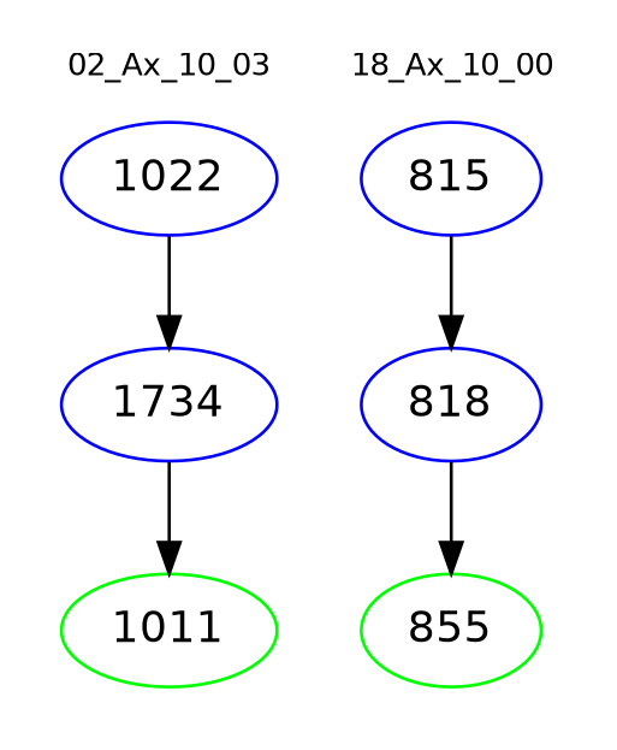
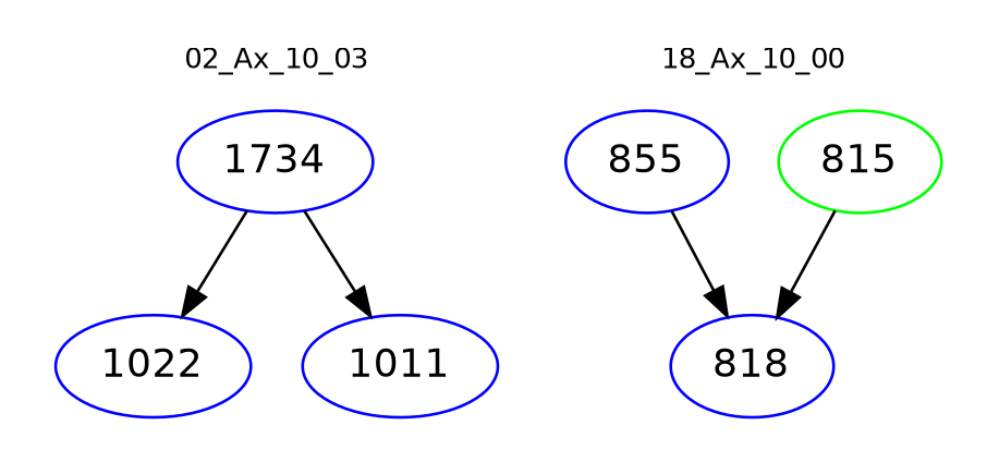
  digraph {
    fontname="DejaVu Sans"
    node [color=blue fontname="DejaVu Sans"]
    edge [color=black fontname="DejaVu Sans"]
    n1 [label=1022]
    n2 [label=1734]
-   n3 [color=green label=1011]
-   n4 [label=815]
+   n3 [label=1011]
+   n4 [color=green label=815]
    n5 [label=818]
-   n6 [color=green label=855]
+   n6 [label=855]
    subgraph cluster_1 {
      color=white
      fontsize=10
      label="02_Ax_10_03"
      n1
      n2
      n3
    }
    subgraph cluster_2 {
      color=white
      fontsize=10
      label="18_Ax_10_00"
      n4
      n5
      n6
    }
-   n1 -> n2
+   n2 -> n1
    n2 -> n3
    n4 -> n5
-   n5 -> n6
+   n6 -> n5
  }
